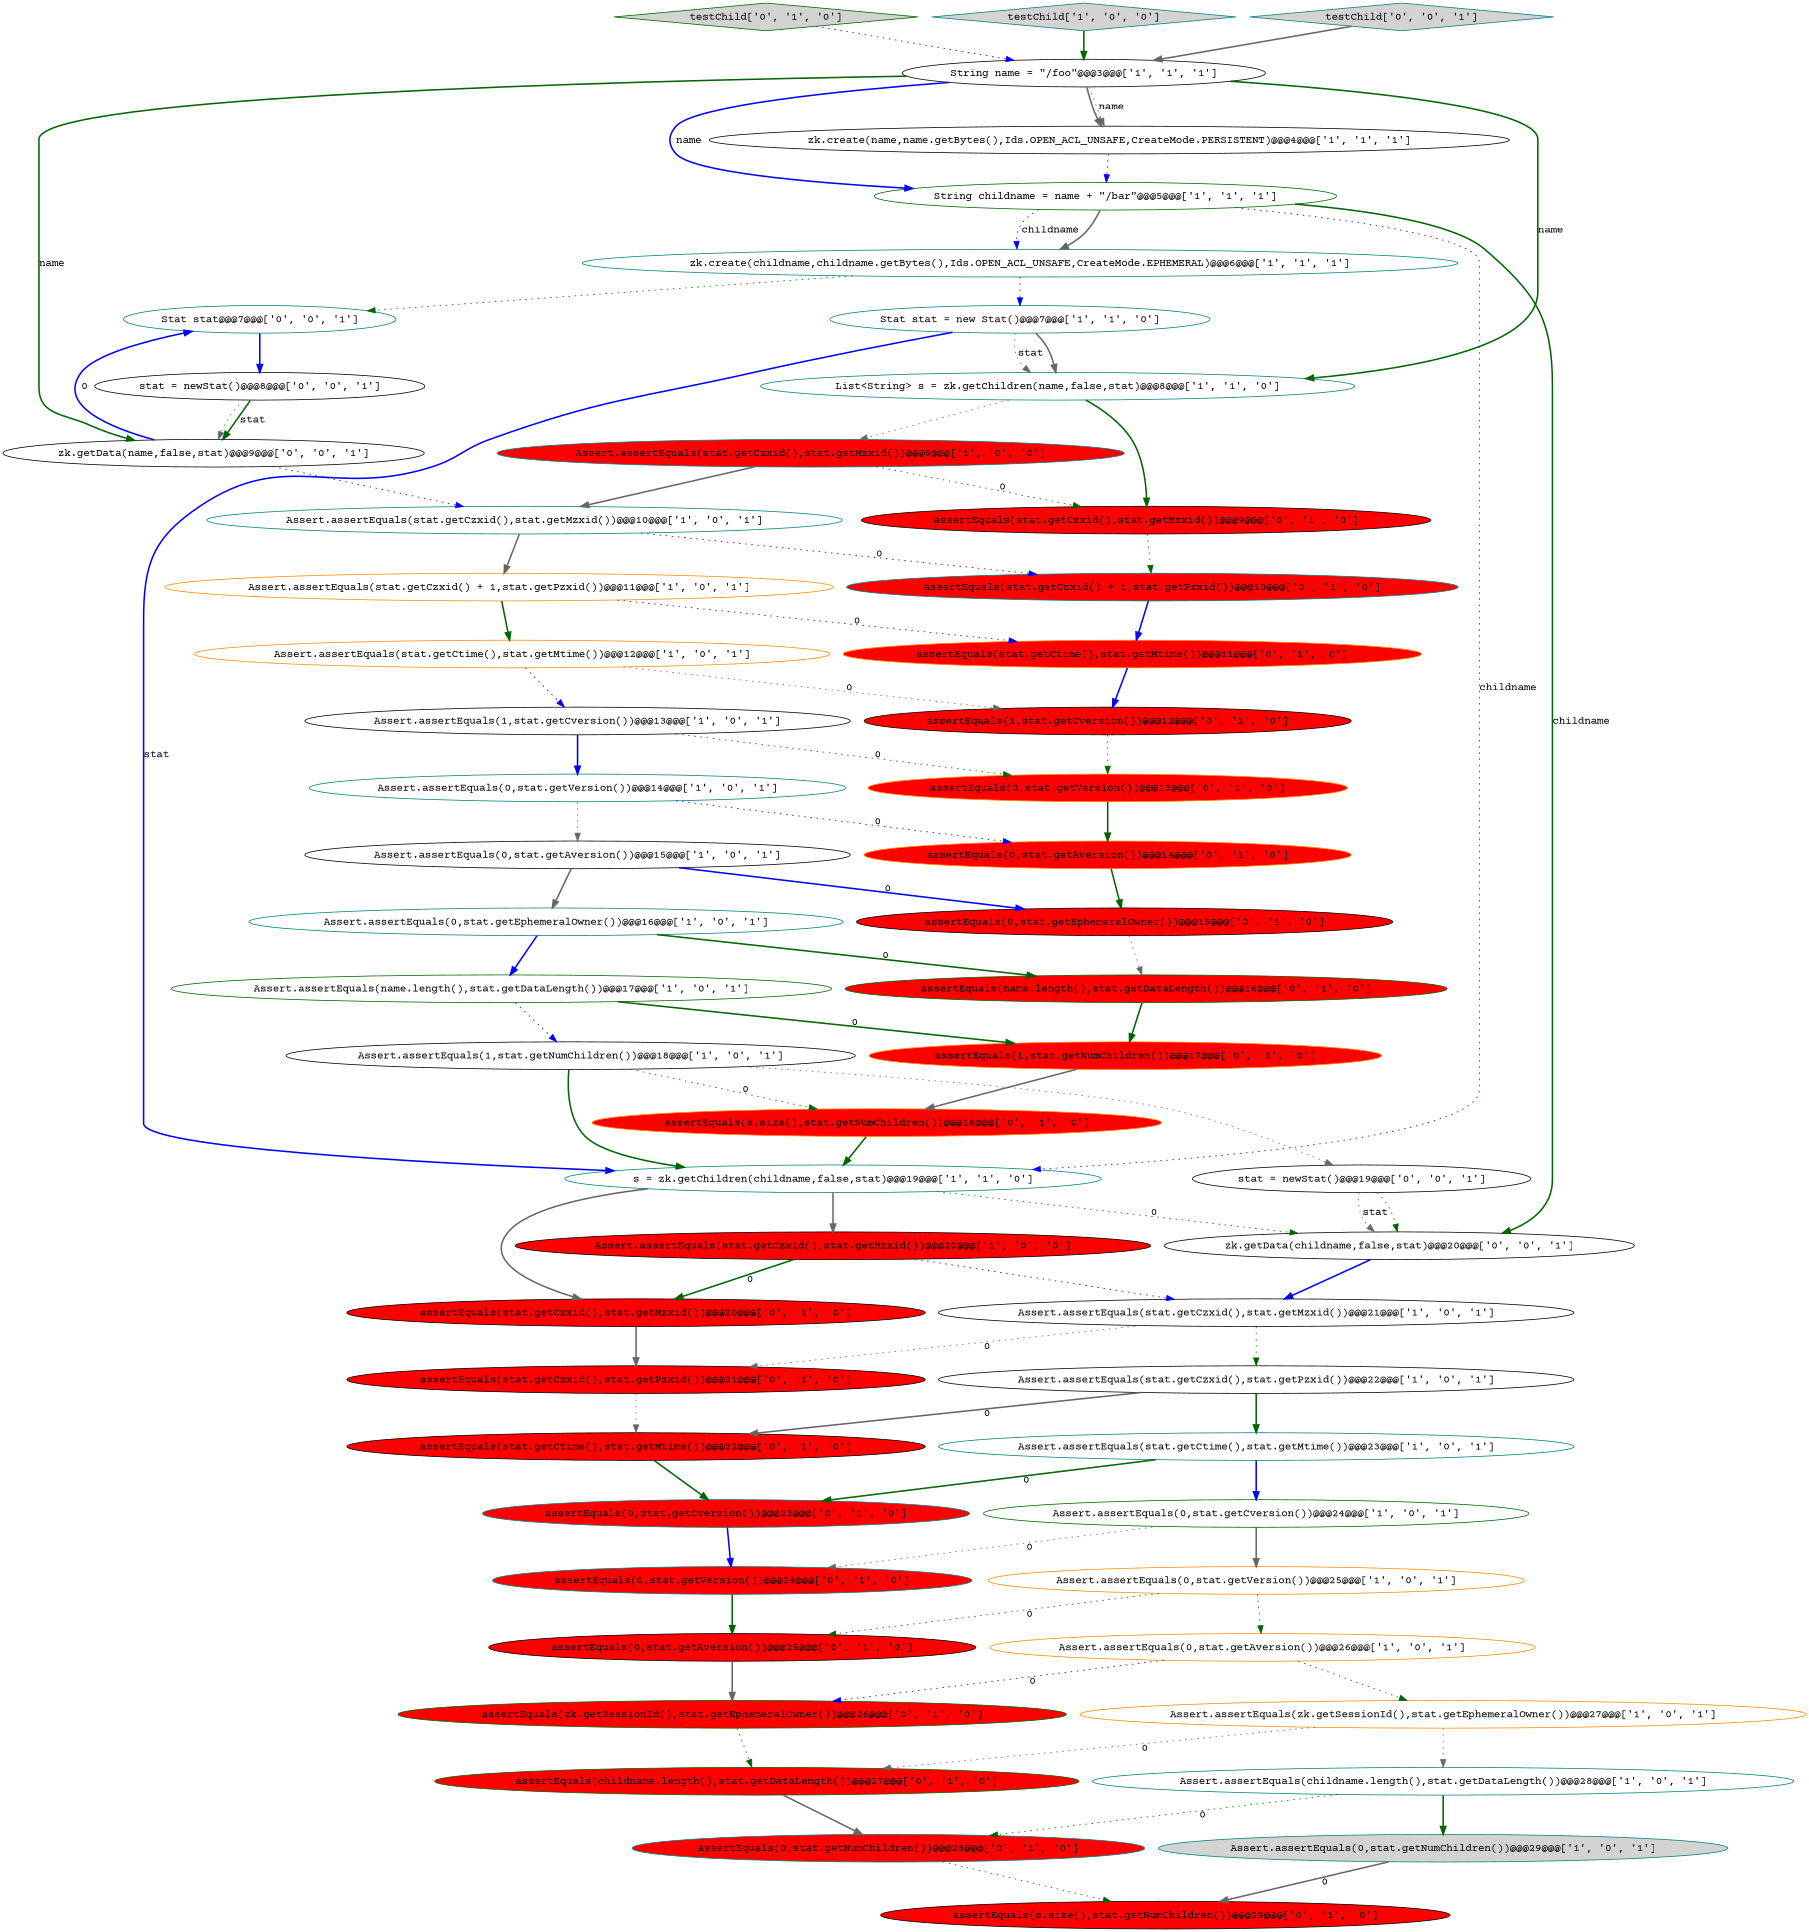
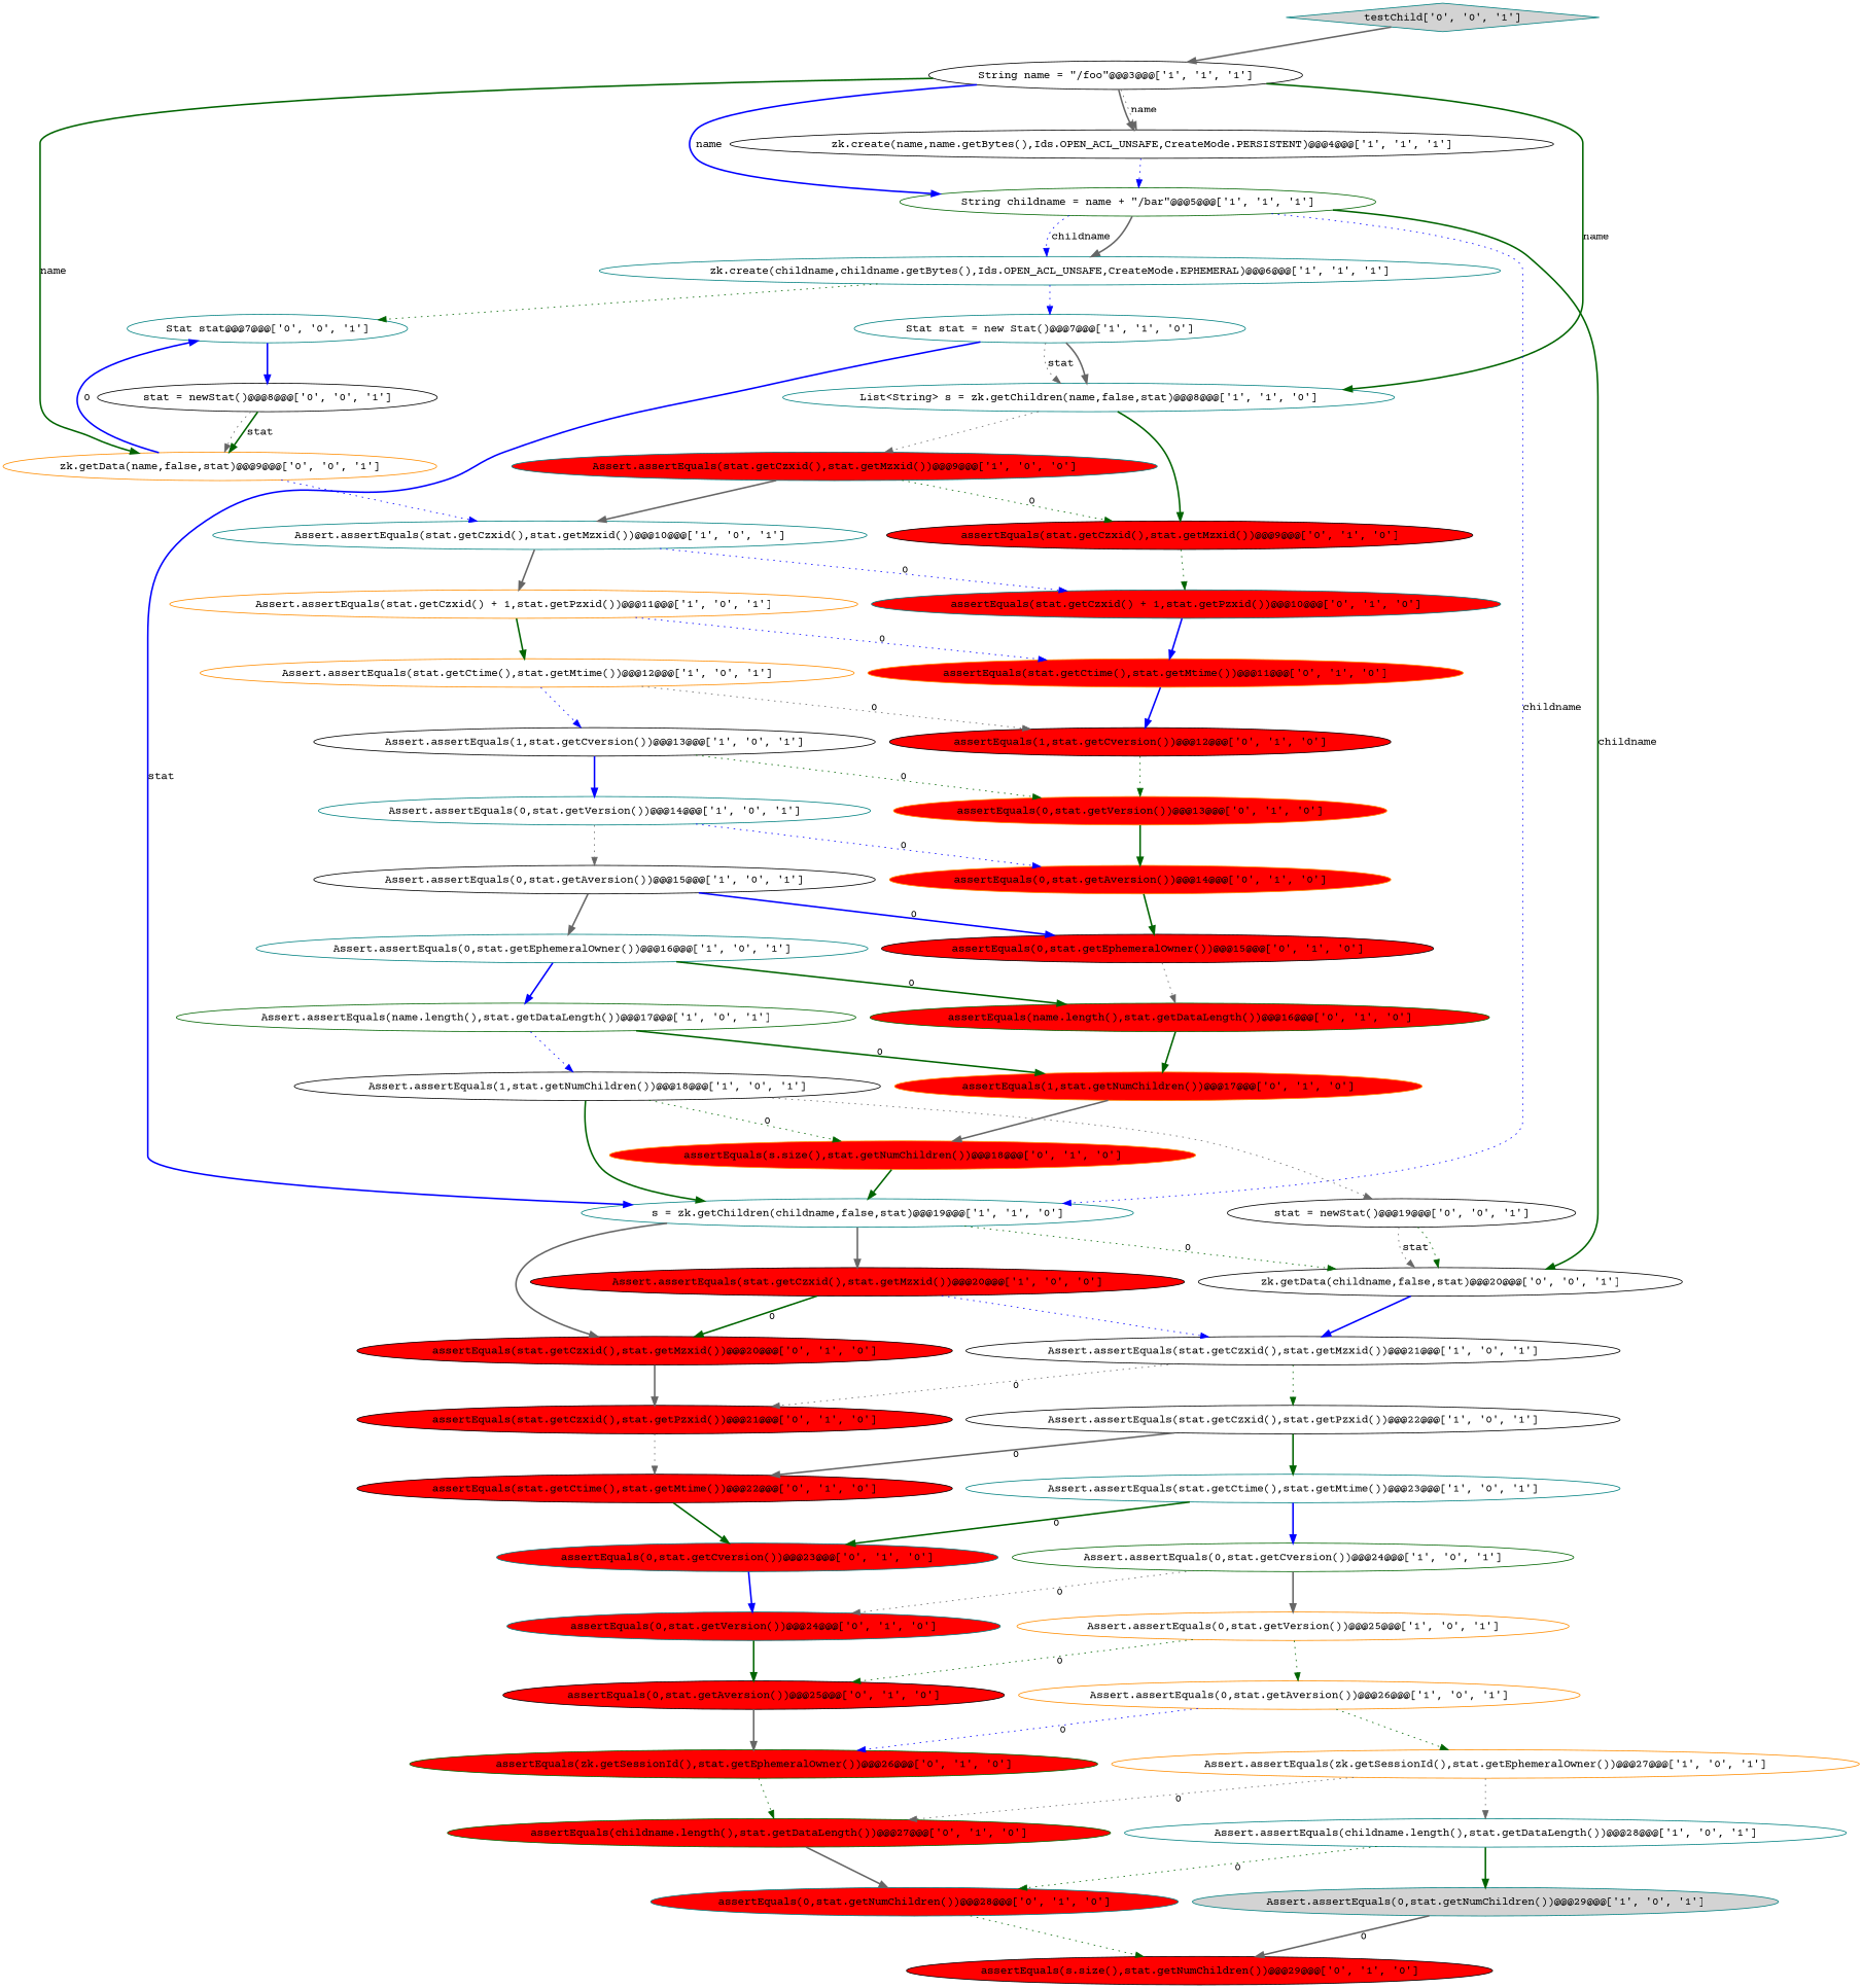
  digraph {
    fontname="Courier Prime"
    node [color=black fillcolor=white fontname="Courier Prime" shape=ellipse style=filled]
    edge [color=darkgreen fontname="Courier Prime" style=bold]
    n1 [label="Assert.assertEquals(stat.getCzxid(),stat.getPzxid())@@@22@@@['1', '0', '1']"]
    n2 [color=teal label="Assert.assertEquals(stat.getCtime(),stat.getMtime())@@@23@@@['1', '0', '1']"]
    n3 [fillcolor=red label="assertEquals(stat.getCtime(),stat.getMtime())@@@22@@@['0', '1', '0']"]
    n4 [color=darkgreen label="Assert.assertEquals(0,stat.getCversion())@@@24@@@['1', '0', '1']"]
    n5 [color=teal fillcolor=red label="assertEquals(0,stat.getCversion())@@@23@@@['0', '1', '0']"]
    n6 [color=teal label="Assert.assertEquals(0,stat.getVersion())@@@14@@@['1', '0', '1']"]
    n7 [color=darkorange fillcolor=red label="assertEquals(0,stat.getAversion())@@@14@@@['0', '1', '0']"]
    n8 [label="Assert.assertEquals(0,stat.getAversion())@@@15@@@['1', '0', '1']"]
    n9 [fillcolor=red label="assertEquals(0,stat.getEphemeralOwner())@@@15@@@['0', '1', '0']"]
    n10 [color=teal label="Assert.assertEquals(0,stat.getEphemeralOwner())@@@16@@@['1', '0', '1']"]
-   n11 [color=darkgreen fillcolor=lightgray label="testChild['0', '1', '0']" shape=diamond]
    n12 [label="String name = \"/foo\"@@@3@@@['1', '1', '1']"]
    n13 [color=teal label="List<String> s = zk.getChildren(name,false,stat)@@@8@@@['1', '1', '0']"]
    n14 [label="zk.create(name,name.getBytes(),Ids.OPEN_ACL_UNSAFE,CreateMode.PERSISTENT)@@@4@@@['1', '1', '1']"]
    n15 [color=darkgreen label="String childname = name + \"/bar\"@@@5@@@['1', '1', '1']"]
-   n16 [label="zk.getData(name,false,stat)@@@9@@@['0', '0', '1']"]
+   n16 [color=darkorange label="zk.getData(name,false,stat)@@@9@@@['0', '0', '1']"]
    n17 [label="zk.getData(childname,false,stat)@@@20@@@['0', '0', '1']"]
    n18 [label="Assert.assertEquals(stat.getCzxid(),stat.getMzxid())@@@21@@@['1', '0', '1']"]
    n19 [fillcolor=red label="assertEquals(stat.getCzxid(),stat.getPzxid())@@@21@@@['0', '1', '0']"]
    n20 [color=teal fillcolor=red label="Assert.assertEquals(stat.getCzxid(),stat.getMzxid())@@@9@@@['1', '0', '0']"]
    n21 [color=teal label="Assert.assertEquals(stat.getCzxid(),stat.getMzxid())@@@10@@@['1', '0', '1']"]
    n22 [fillcolor=red label="assertEquals(stat.getCzxid(),stat.getMzxid())@@@9@@@['0', '1', '0']"]
    n23 [color=darkorange label="Assert.assertEquals(stat.getCzxid() + 1,stat.getPzxid())@@@11@@@['1', '0', '1']"]
    n24 [color=teal fillcolor=red label="assertEquals(stat.getCzxid() + 1,stat.getPzxid())@@@10@@@['0', '1', '0']"]
    n25 [fillcolor=red label="Assert.assertEquals(stat.getCzxid(),stat.getMzxid())@@@20@@@['1', '0', '0']"]
    n26 [fillcolor=red label="assertEquals(stat.getCzxid(),stat.getMzxid())@@@20@@@['0', '1', '0']"]
    n27 [color=teal label="s = zk.getChildren(childname,false,stat)@@@19@@@['1', '1', '0']"]
    n28 [color=teal label="zk.create(childname,childname.getBytes(),Ids.OPEN_ACL_UNSAFE,CreateMode.EPHEMERAL)@@@6@@@['1', '1', '1']"]
    n29 [color=darkgreen label="Assert.assertEquals(name.length(),stat.getDataLength())@@@17@@@['1', '0', '1']"]
    n30 [label="Assert.assertEquals(1,stat.getNumChildren())@@@18@@@['1', '0', '1']"]
    n31 [color=darkorange fillcolor=red label="assertEquals(1,stat.getNumChildren())@@@17@@@['0', '1', '0']"]
    n32 [label="stat = newStat()@@@19@@@['0', '0', '1']"]
    n33 [color=darkorange fillcolor=red label="assertEquals(s.size(),stat.getNumChildren())@@@18@@@['0', '1', '0']"]
    n34 [color=darkgreen fillcolor=red label="assertEquals(name.length(),stat.getDataLength())@@@16@@@['0', '1', '0']"]
    n35 [color=darkorange label="Assert.assertEquals(0,stat.getAversion())@@@26@@@['1', '0', '1']"]
    n36 [color=darkgreen fillcolor=red label="assertEquals(zk.getSessionId(),stat.getEphemeralOwner())@@@26@@@['0', '1', '0']"]
    n37 [color=darkorange label="Assert.assertEquals(zk.getSessionId(),stat.getEphemeralOwner())@@@27@@@['1', '0', '1']"]
    n38 [color=darkgreen fillcolor=red label="assertEquals(childname.length(),stat.getDataLength())@@@27@@@['0', '1', '0']"]
    n39 [color=teal label="Assert.assertEquals(childname.length(),stat.getDataLength())@@@28@@@['1', '0', '1']"]
    n40 [color=teal fillcolor=red label="assertEquals(0,stat.getVersion())@@@24@@@['0', '1', '0']"]
    n41 [color=darkorange label="Assert.assertEquals(0,stat.getVersion())@@@25@@@['1', '0', '1']"]
    n42 [color=teal label="Stat stat@@@7@@@['0', '0', '1']"]
    n43 [color=teal label="Stat stat = new Stat()@@@7@@@['1', '1', '0']"]
    n44 [fillcolor=red label="assertEquals(0,stat.getAversion())@@@25@@@['0', '1', '0']"]
    n45 [label="Assert.assertEquals(1,stat.getCversion())@@@13@@@['1', '0', '1']"]
    n46 [color=darkorange fillcolor=red label="assertEquals(0,stat.getVersion())@@@13@@@['0', '1', '0']"]
    n47 [label="stat = newStat()@@@8@@@['0', '0', '1']"]
    n48 [color=teal fillcolor=lightgray label="Assert.assertEquals(0,stat.getNumChildren())@@@29@@@['1', '0', '1']"]
    n49 [fillcolor=red label="assertEquals(s.size(),stat.getNumChildren())@@@29@@@['0', '1', '0']"]
    n50 [color=darkorange label="Assert.assertEquals(stat.getCtime(),stat.getMtime())@@@12@@@['1', '0', '1']"]
    n51 [fillcolor=red label="assertEquals(1,stat.getCversion())@@@12@@@['0', '1', '0']"]
-   n52 [color=teal fillcolor=lightgray label="testChild['1', '0', '0']" shape=diamond]
    n53 [color=teal fillcolor=red label="assertEquals(0,stat.getNumChildren())@@@28@@@['0', '1', '0']"]
    n54 [color=darkorange fillcolor=red label="assertEquals(stat.getCtime(),stat.getMtime())@@@11@@@['0', '1', '0']"]
    n55 [color=teal fillcolor=lightgray label="testChild['0', '0', '1']" shape=diamond]
    n1 -> n2
    n1 -> n3 [color=gray40 label=0]
    n2 -> n4 [color=blue]
    n2 -> n5 [label=0]
    n3 -> n5
    n4 -> n40 [color=gray40 label=0 style=dotted]
    n4 -> n41 [color=gray40]
    n5 -> n40 [color=blue]
    n6 -> n7 [color=blue label=0 style=dotted]
    n6 -> n8 [color=gray40 style=dotted]
    n7 -> n9
    n8 -> n9 [color=blue label=0]
    n8 -> n10 [color=gray40]
    n9 -> n34 [color=gray40 style=dotted]
    n10 -> n29 [color=blue]
    n10 -> n34 [label=0]
-   n11 -> n12 [color=blue style=dotted]
    n12 -> n13 [label=name]
    n12 -> n14 [color=gray40 label=name style=dotted]
    n12 -> n14 [color=gray40]
    n12 -> n15 [color=blue label=name]
    n12 -> n16 [label=name]
    n13 -> n20 [color=gray40 style=dotted]
    n13 -> n22
    n14 -> n15 [color=blue style=dotted]
    n15 -> n17 [label=childname]
    n15 -> n27 [color=blue label=childname style=dotted]
    n15 -> n28 [color=gray40]
    n15 -> n28 [color=blue label=childname style=dotted]
    n16 -> n21 [color=blue style=dotted]
    n16 -> n42 [color=blue label=0]
    n17 -> n18 [color=blue]
    n18 -> n1 [style=dotted]
    n18 -> n19 [color=gray40 label=0 style=dotted]
    n19 -> n3 [color=gray40 style=dotted]
    n20 -> n21 [color=gray40]
    n20 -> n22 [label=0 style=dotted]
    n21 -> n23 [color=gray40]
    n21 -> n24 [color=blue label=0 style=dotted]
    n22 -> n24 [style=dotted]
    n23 -> n50
    n23 -> n54 [color=blue label=0 style=dotted]
    n24 -> n54 [color=blue]
    n25 -> n18 [color=blue style=dotted]
    n25 -> n26 [label=0]
    n26 -> n19 [color=gray40]
    n27 -> n17 [label=0 style=dotted]
    n27 -> n25 [color=gray40]
    n27 -> n26 [color=gray40]
    n28 -> n42 [style=dotted]
    n28 -> n43 [color=blue style=dotted]
    n29 -> n30 [color=blue style=dotted]
    n29 -> n31 [label=0]
    n30 -> n27
    n30 -> n32 [color=gray40 style=dotted]
    n30 -> n33 [label=0 style=dotted]
    n31 -> n33 [color=gray40]
    n32 -> n17 [color=gray40 label=stat style=dotted]
    n32 -> n17 [style=dotted]
    n33 -> n27
    n34 -> n31
    n35 -> n36 [color=blue label=0 style=dotted]
    n35 -> n37 [style=dotted]
    n36 -> n38 [style=dotted]
    n37 -> n38 [color=gray40 label=0 style=dotted]
    n37 -> n39 [color=gray40 style=dotted]
    n38 -> n53 [color=gray40]
    n39 -> n48
    n39 -> n53 [label=0 style=dotted]
    n40 -> n44
    n41 -> n35 [style=dotted]
    n41 -> n44 [label=0 style=dotted]
    n42 -> n47 [color=blue]
    n43 -> n13 [color=gray40]
    n43 -> n13 [color=gray40 label=stat style=dotted]
    n43 -> n27 [color=blue label=stat]
    n44 -> n36 [color=gray40]
    n45 -> n6 [color=blue]
    n45 -> n46 [label=0 style=dotted]
    n46 -> n7
    n47 -> n16 [label=stat]
    n47 -> n16 [color=gray40 style=dotted]
    n48 -> n49 [color=gray40 label=0]
    n50 -> n45 [color=blue style=dotted]
    n50 -> n51 [color=gray40 label=0 style=dotted]
    n51 -> n46 [style=dotted]
-   n52 -> n12
    n53 -> n49 [style=dotted]
    n54 -> n51 [color=blue]
    n55 -> n12 [color=gray40]
  }
